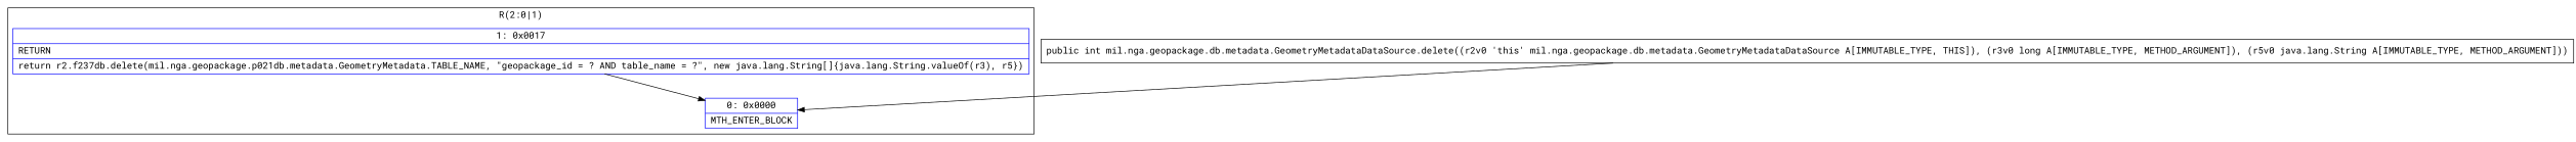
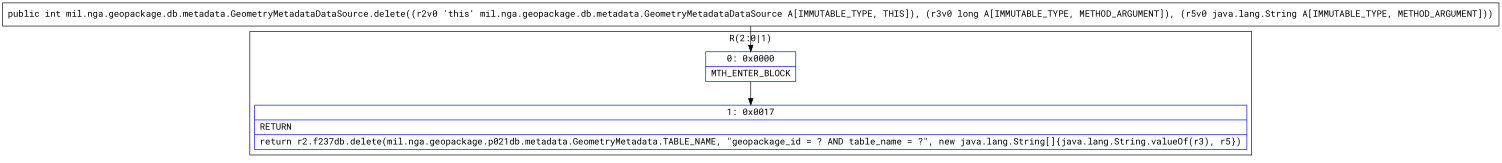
  digraph {
    fontname="Roboto Mono"
    node [color=blue shape=record fontname="Roboto Mono"]
    edge [fontname="Roboto Mono"]
    n1 [label="{0\:\ 0x0000|MTH_ENTER_BLOCK\l}"]
    n2 [label="{1\:\ 0x0017|RETURN\l|return r2.f237db.delete(mil.nga.geopackage.p021db.metadata.GeometryMetadata.TABLE_NAME, \"geopackage_id = ? AND table_name = ?\", new java.lang.String[]\{java.lang.String.valueOf(r3), r5\})\l}"]
    n3 [label="{public int mil.nga.geopackage.db.metadata.GeometryMetadataDataSource.delete((r2v0 'this' mil.nga.geopackage.db.metadata.GeometryMetadataDataSource A[IMMUTABLE_TYPE, THIS]), (r3v0 long A[IMMUTABLE_TYPE, METHOD_ARGUMENT]), (r5v0 java.lang.String A[IMMUTABLE_TYPE, METHOD_ARGUMENT])) }" color=""]
    subgraph cluster_1 {
      label="R(2:0|1)"
      n1
      n2
    }
-   n2 -> n1
+   n1 -> n2
    n3 -> n1
  }
